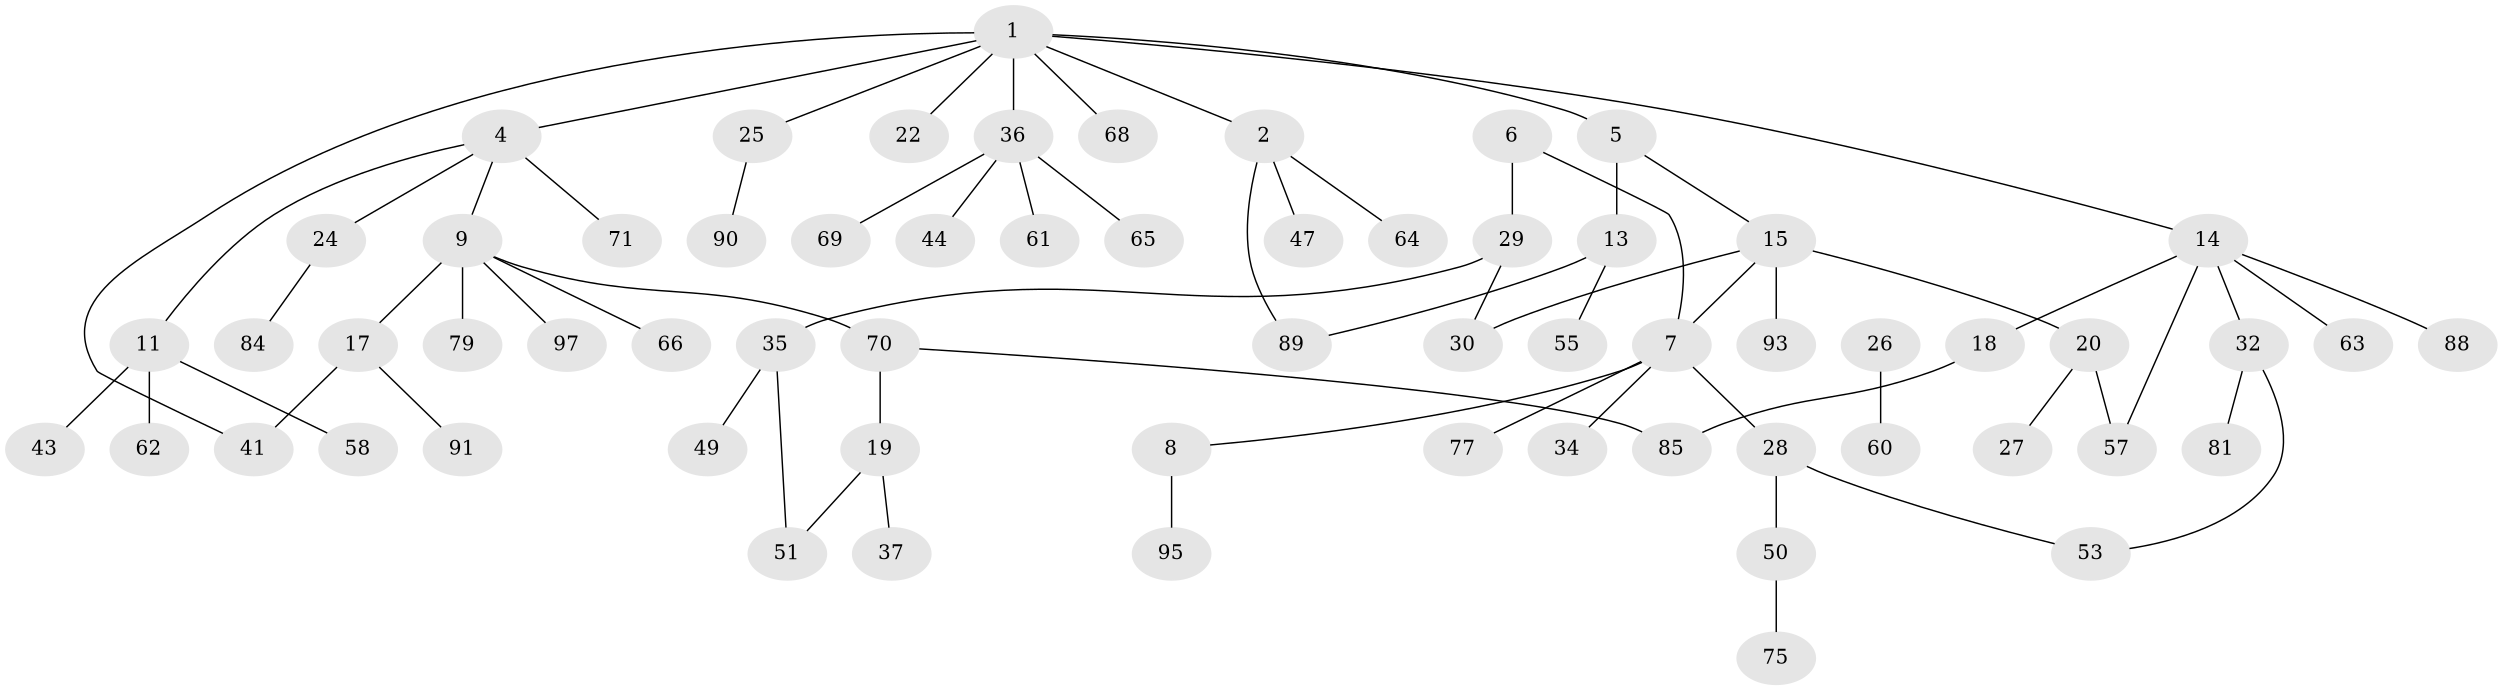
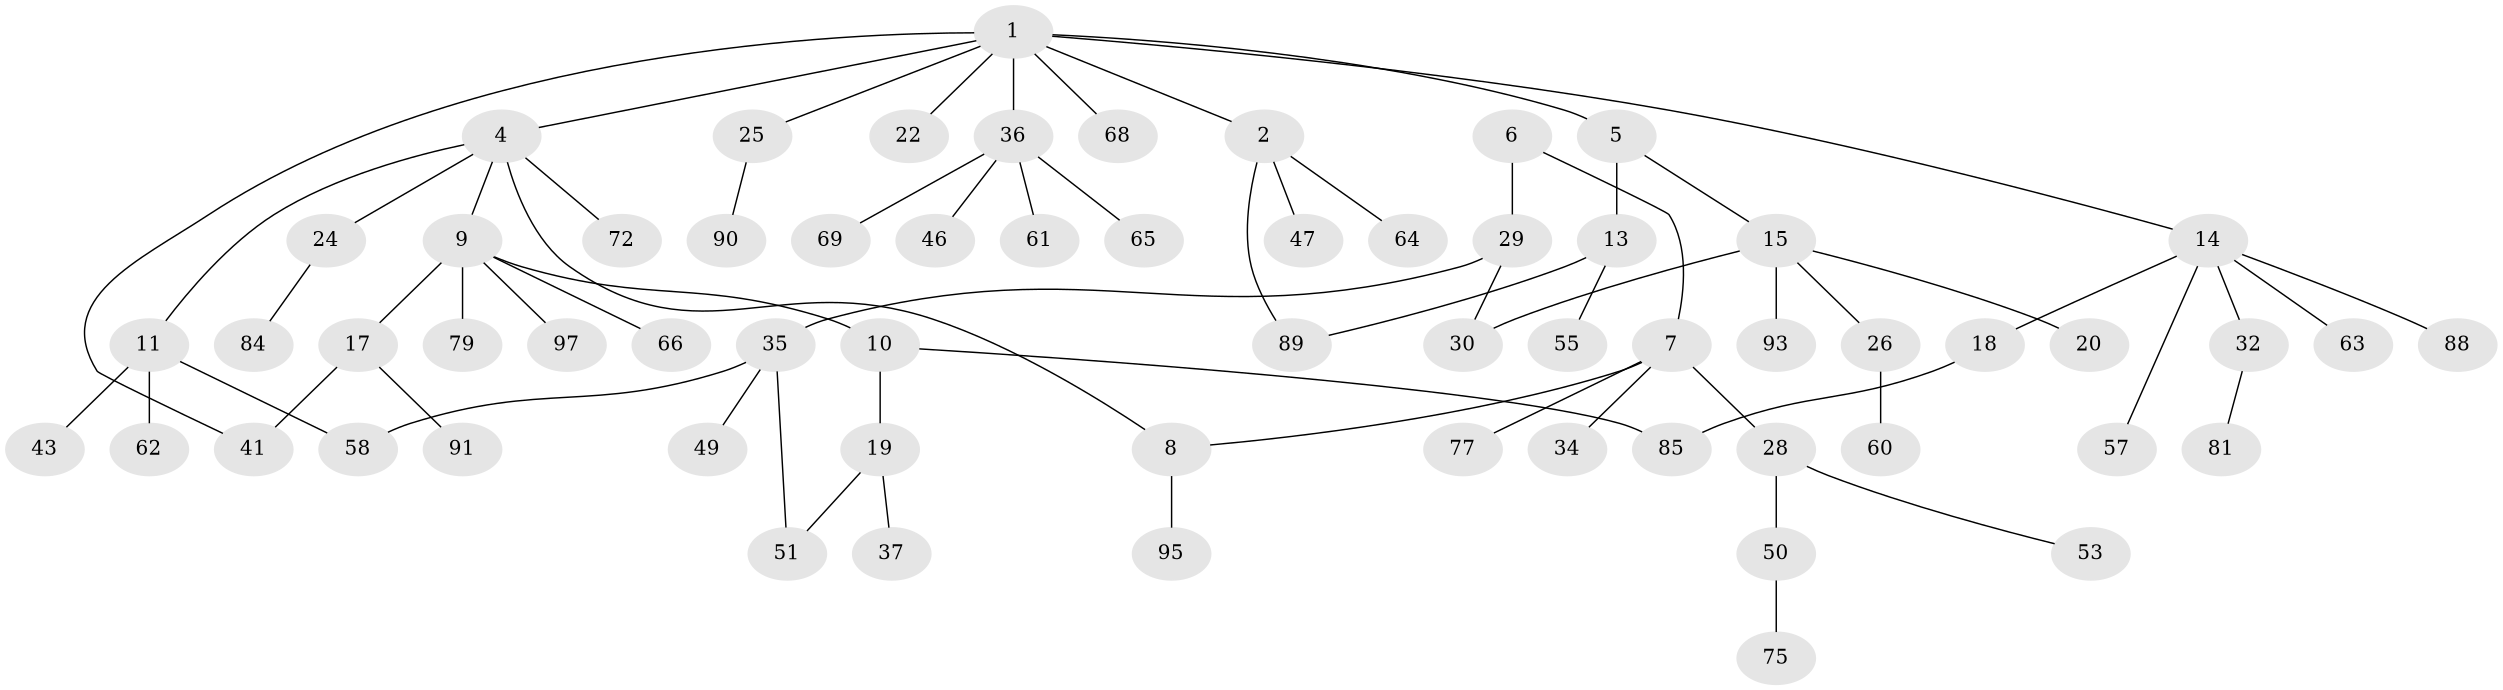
  graph {
    node [color=gray90 style=filled]
    1 [super="+3"]
    2 [super="+31"]
    4 [super="+16"]
    5
    14 [super="+21"]
    22 [super="+92"]
    25 [super="+38"]
    36 [super="+42"]
    41 [super="+86"]
    68 [super="+82"]
    n11 [label=47 super="+54"]
    64
    89
    8 [super="+67"]
    9 [super="+12"]
    11 [super="+83"]
    24 [super="+45"]
-   71
+   71 [label=72]
    13 [super="+23"]
    15 [super="+46"]
    7 [super="+96"]
    6
    29 [super="+48"]
    18
    32 [super="+33"]
    63
    88
    57 [super="+78"]
    90
-   44
+   44 [label=46]
    61
    65
    69
    95
-   10 [super="+94" label=70]
+   10 [super="+94"]
    17 [super="+52"]
    66
    79
    97
    43
    58
    62
    84
    55
    20
    26
    30 [super="+47"]
    93
    28 [super="+39"]
    34 [super="+87"]
    77
    35 [super="+74"]
    50 [super="+73"]
    53 [super="+59"]
    19 [super="+72"]
    85
    91
    37
    51 [super="+56"]
    81
    60 [super="+98"]
-   27 [super="+80"]
    75 [super="+76"]
    49
    1 -- 2
    1 -- 4
    1 -- 5
    1 -- 14
    1 -- 22
    1 -- 25
    1 -- 36
    1 -- 41
    1 -- 68
    2 -- n11
    2 -- 64
    2 -- 89
+   4 -- 8
    4 -- 9
    4 -- 11
    4 -- 24
    4 -- 71
    5 -- 13
    5 -- 15
    14 -- 18
    14 -- 32
    14 -- 63
    14 -- 88
    14 -- 57
    25 -- 90
    36 -- 44
    36 -- 61
    36 -- 65
    36 -- 69
    8 -- 95
    9 -- 10
    9 -- 17
    9 -- 66
    9 -- 79
    9 -- 97
    11 -- 43
    11 -- 58
    11 -- 62
    24 -- 84
    13 -- 89
    13 -- 55
    15 -- 20
-   15 -- 7
+   15 -- 26
    15 -- 30
    15 -- 93
    7 -- 8
    7 -- 28 [weight=2]
    7 -- 34
    7 -- 77
    6 -- 7
    6 -- 29
    29 -- 30
    29 -- 35
    18 -- 85
-   32 -- 53
    32 -- 81
    10 -- 19
    10 -- 85
    17 -- 41
    17 -- 91
-   20 -- 57
-   20 -- 27
    26 -- 60
    28 -- 50
    28 -- 53
+   35 -- 58
    35 -- 51
    35 -- 49
    50 -- 75
    19 -- 37
    19 -- 51
  }
